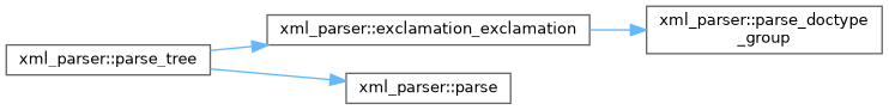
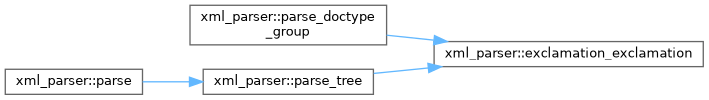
  digraph {
    rankdir=RL
    node [color=grey40 fillcolor=white fontname=Helvetica fontsize=10 shape=box style=filled]
    edge [color=steelblue1 dir=back fontname=Helvetica fontsize=10 labelfontname=Helvetica labelfontsize=10 style=solid]
    n1 [height=0.2 label="xml_parser::parse_doctype\l_group" width=0.4]
    n2 [height=0.2 label="xml_parser::exclamation_exclamation" width=0.4]
    n3 [height=0.2 label="xml_parser::parse_tree" width=0.4]
    n4 [height=0.2 label="xml_parser::parse" width=0.4]
-   n1 -> n2
+   n2 -> n1
    n2 -> n3
-   n4 -> n3
+   n3 -> n4
  }
